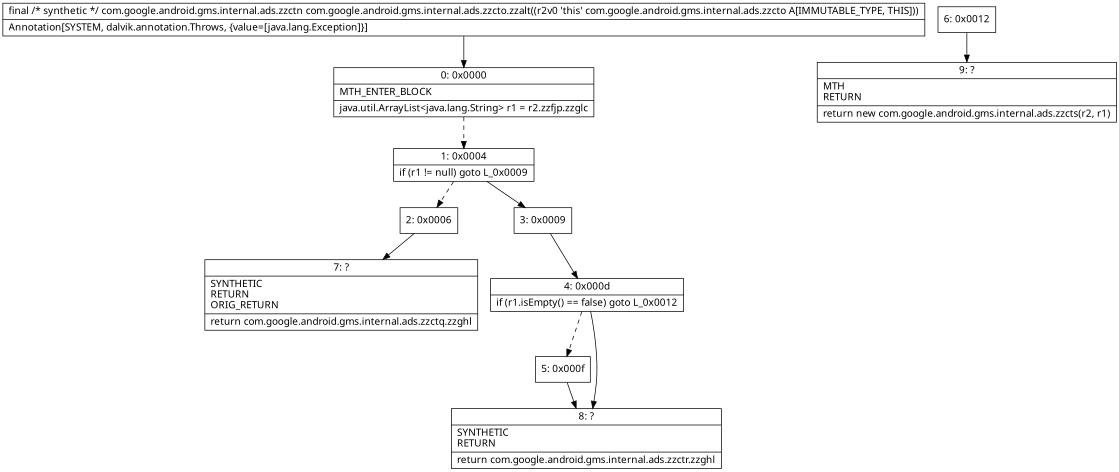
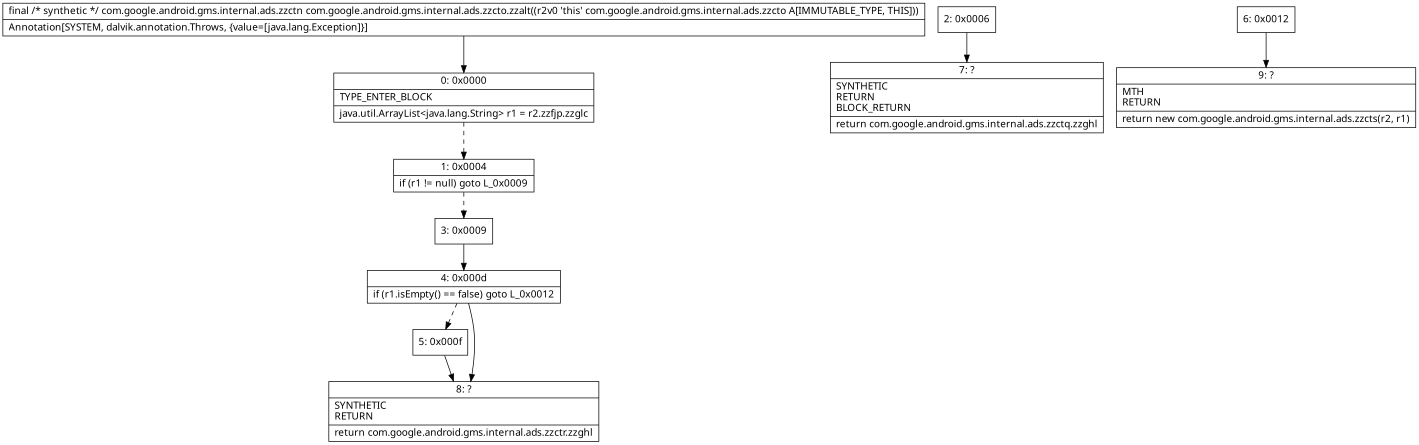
  digraph {
    fontname="Noto Sans"
    node [fontname="Noto Sans" shape=record]
    edge [fontname="Noto Sans"]
-   n1 [label="{0\:\ 0x0000|MTH_ENTER_BLOCK\l|java.util.ArrayList\<java.lang.String\> r1 = r2.zzfjp.zzglc\l}"]
+   n1 [label="{0\:\ 0x0000|TYPE_ENTER_BLOCK\l|java.util.ArrayList\<java.lang.String\> r1 = r2.zzfjp.zzglc\l}"]
    n2 [label="{1\:\ 0x0004|if (r1 != null) goto L_0x0009\l}"]
    n3 [label="{2\:\ 0x0006}"]
    n4 [label="{3\:\ 0x0009}"]
-   n5 [label="{7\:\ ?|SYNTHETIC\lRETURN\lORIG_RETURN\l|return com.google.android.gms.internal.ads.zzctq.zzghl\l}"]
+   n5 [label="{7\:\ ?|SYNTHETIC\lRETURN\lBLOCK_RETURN\l|return com.google.android.gms.internal.ads.zzctq.zzghl\l}"]
    n6 [label="{4\:\ 0x000d|if (r1.isEmpty() == false) goto L_0x0012\l}"]
    n7 [label="{5\:\ 0x000f}"]
    n8 [label="{8\:\ ?|SYNTHETIC\lRETURN\l|return com.google.android.gms.internal.ads.zzctr.zzghl\l}"]
    n9 [label="{6\:\ 0x0012}"]
    n10 [label="{9\:\ ?|MTH\lRETURN\l|return new com.google.android.gms.internal.ads.zzcts(r2, r1)\l}"]
    n11 [label="{final \/* synthetic *\/ com.google.android.gms.internal.ads.zzctn com.google.android.gms.internal.ads.zzcto.zzalt((r2v0 'this' com.google.android.gms.internal.ads.zzcto A[IMMUTABLE_TYPE, THIS]))  | Annotation[SYSTEM, dalvik.annotation.Throws, \{value=[java.lang.Exception]\}]\l}"]
    n1 -> n2 [style=dashed]
-   n2 -> n3 [style=dashed]
-   n2 -> n4
+   n2 -> n4 [style=dashed]
    n3 -> n5
    n4 -> n6
    n6 -> n7 [style=dashed]
    n6 -> n8
    n7 -> n8
    n9 -> n10
    n11 -> n1
  }
